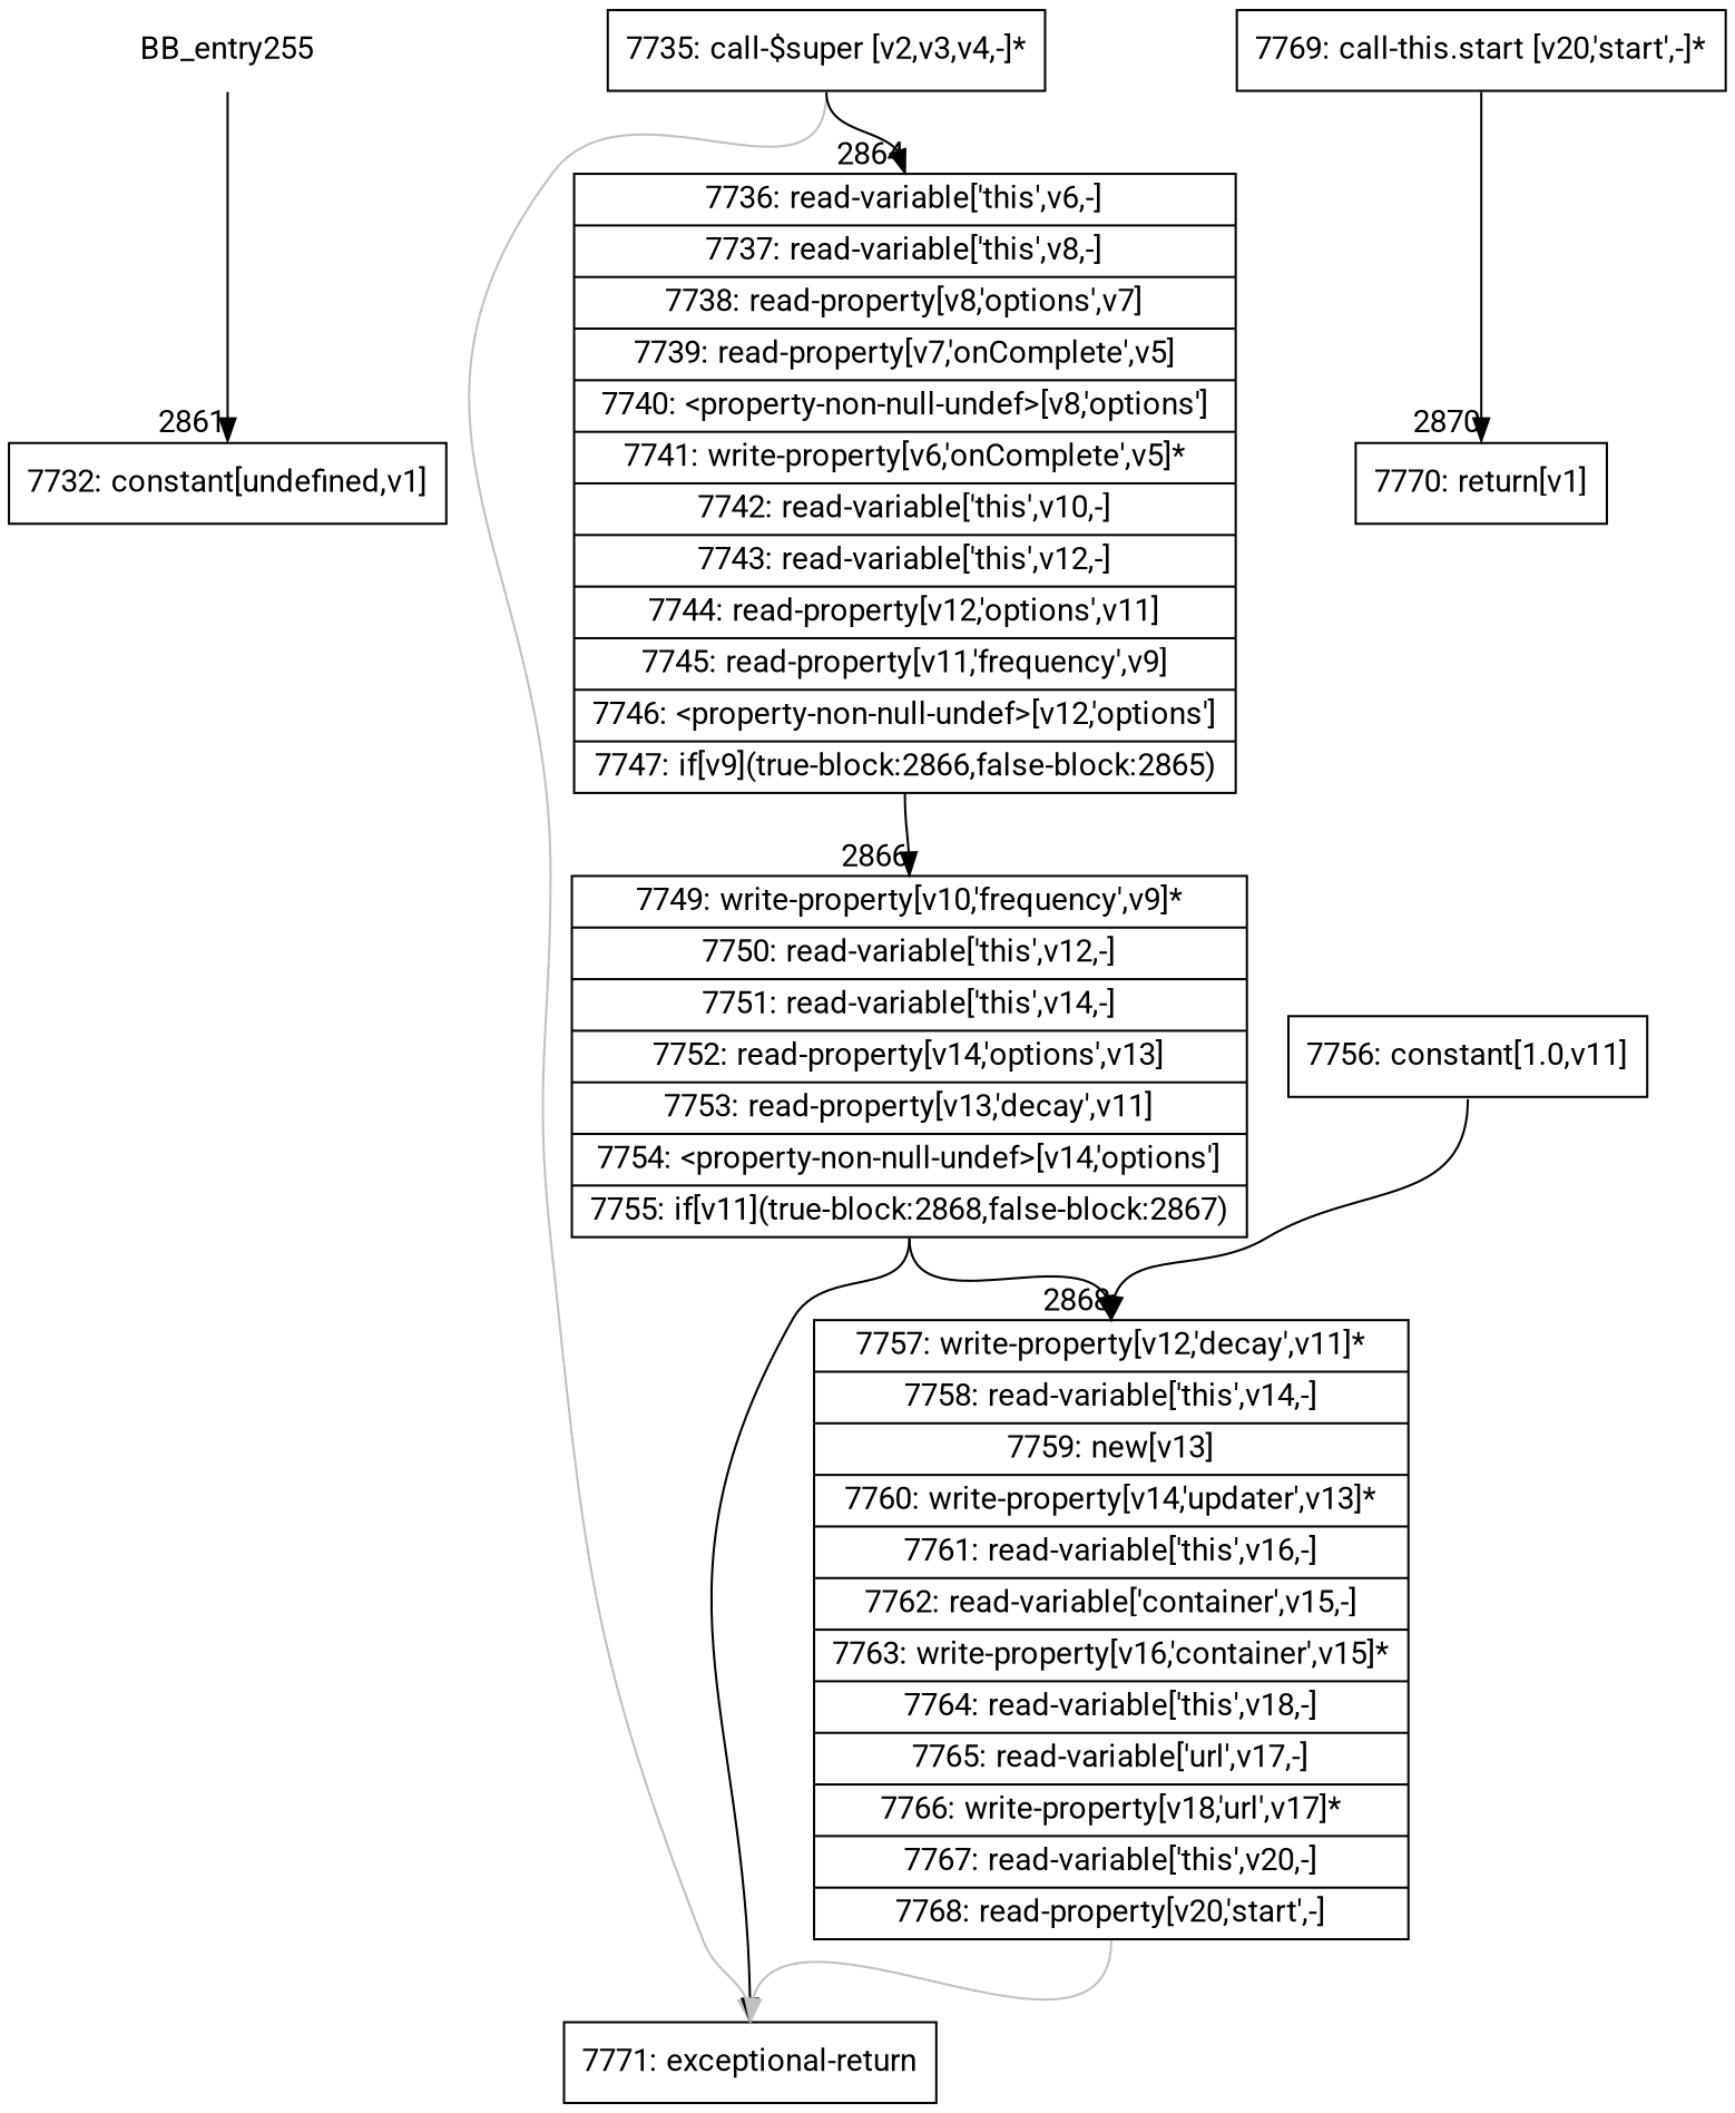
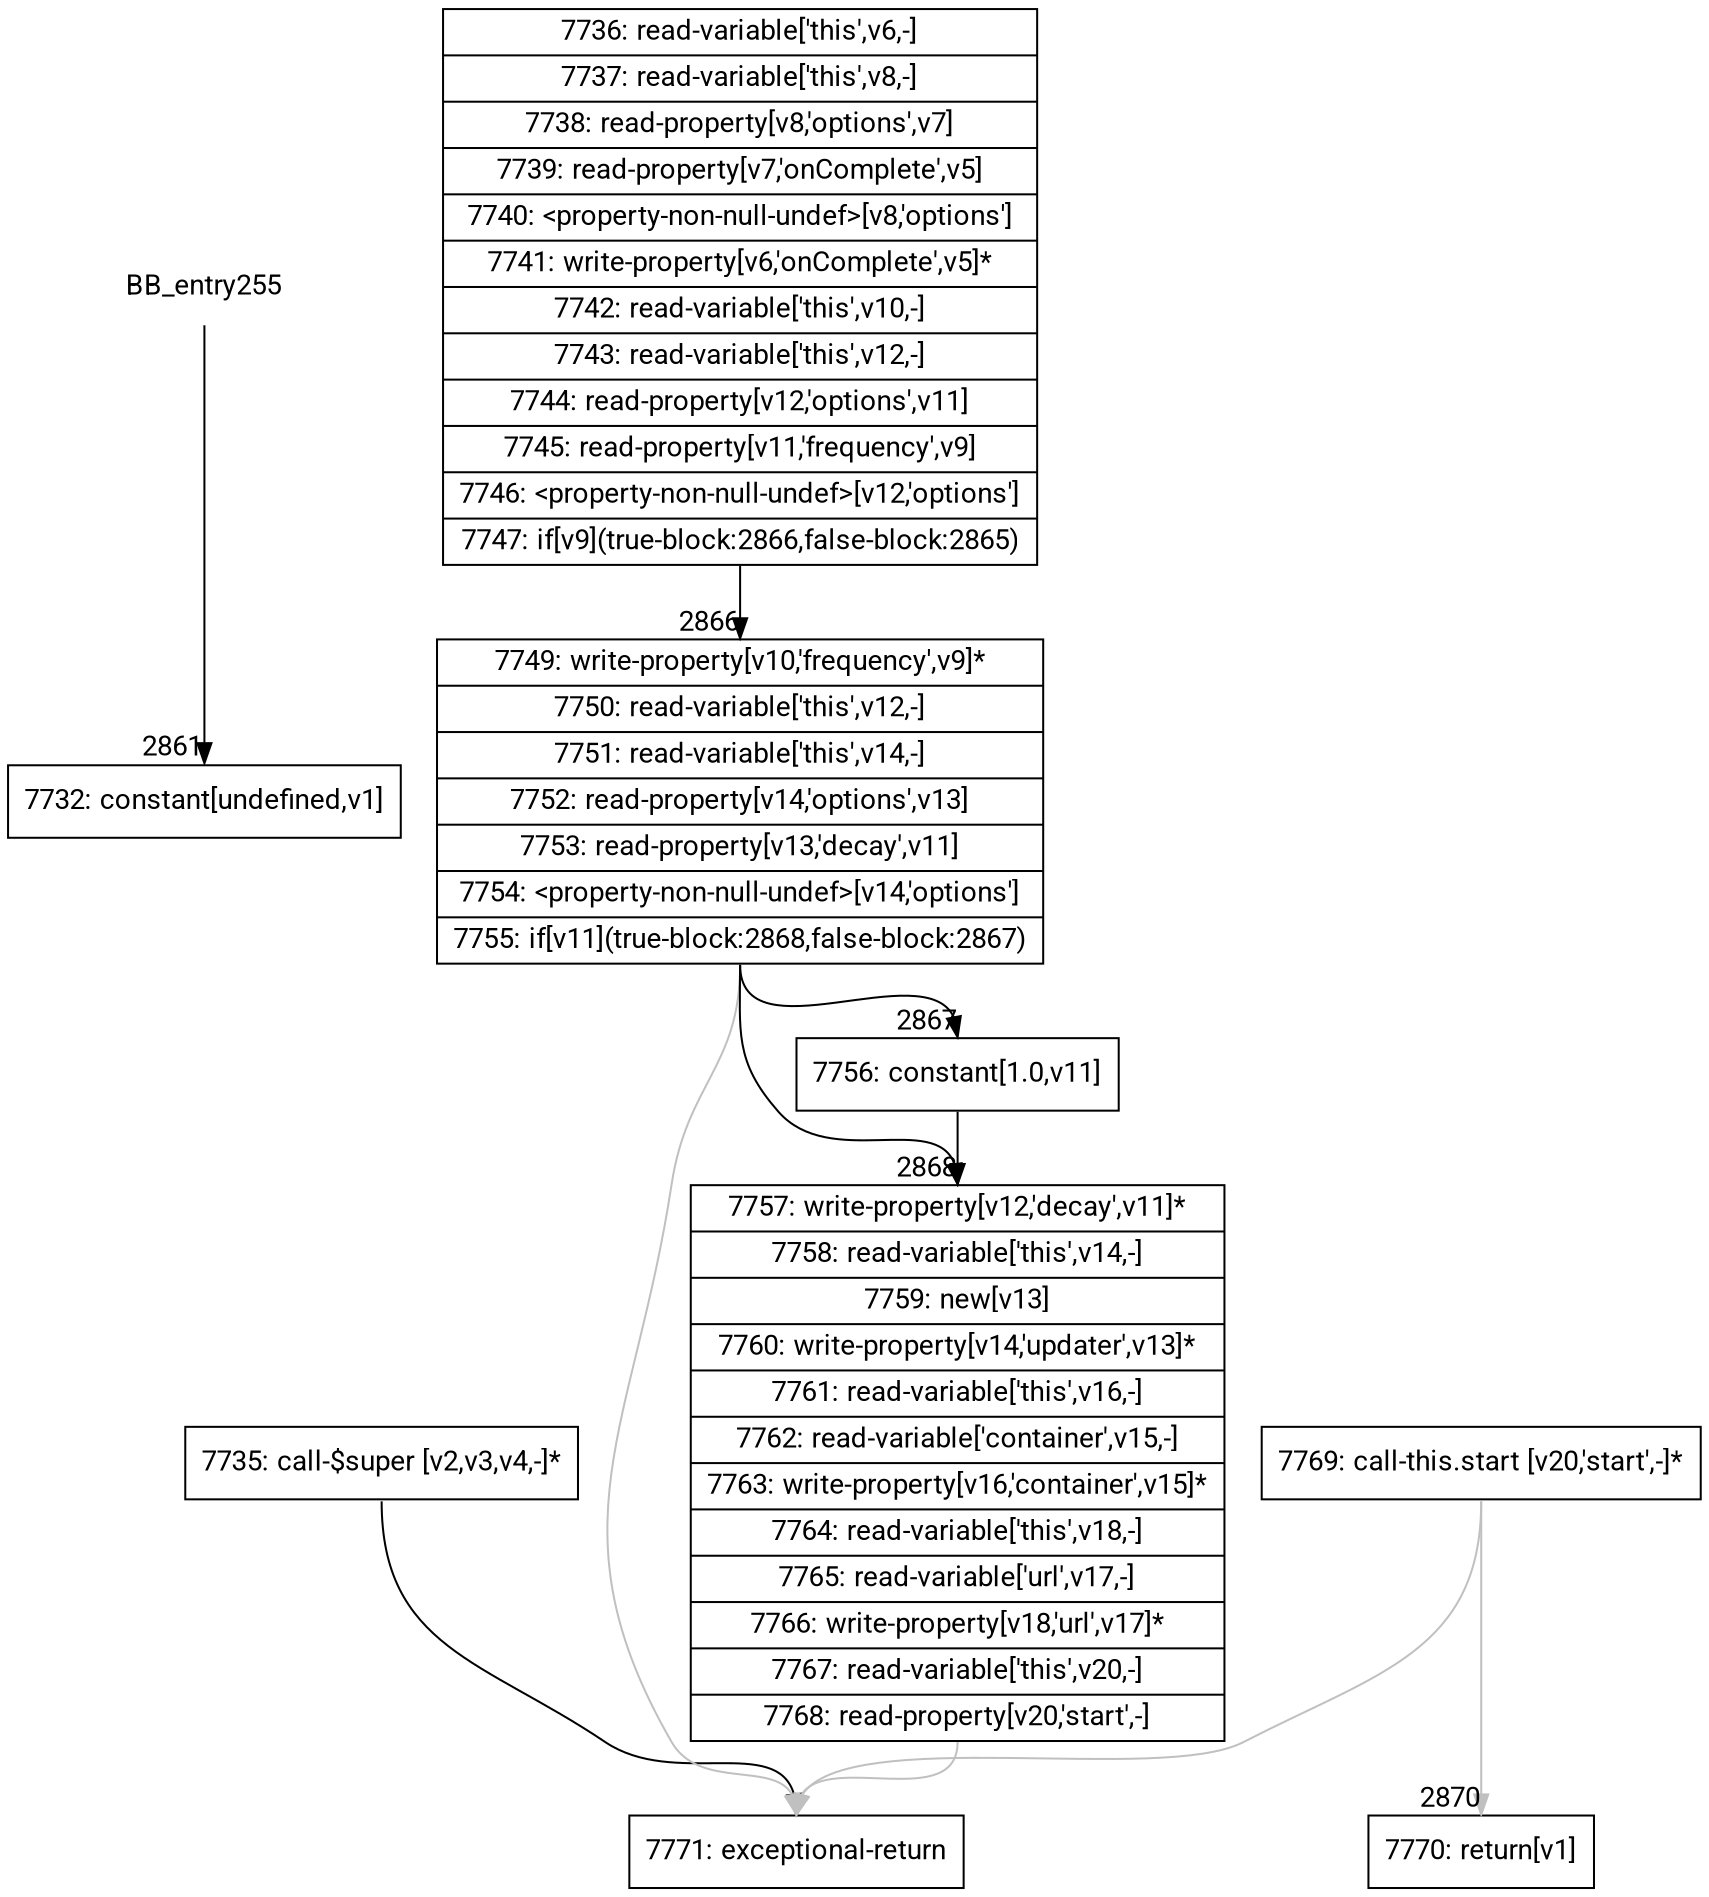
  digraph {
    fontname=Roboto
    rankdir=TD
    node [fontname=Roboto shape=record]
    edge [fontname=Roboto headport=n tailport=s]
    n1 [label=BB_entry255 shape=none]
    n2 [label="{7732: constant[undefined,v1]}"]
    n3 [label="{7735: call-$super [v2,v3,v4,-]*}"]
    n4 [label="{7771: exceptional-return}"]
    n5 [label="{7736: read-variable['this',v6,-]|7737: read-variable['this',v8,-]|7738: read-property[v8,'options',v7]|7739: read-property[v7,'onComplete',v5]|7740: \<property-non-null-undef\>[v8,'options']|7741: write-property[v6,'onComplete',v5]*|7742: read-variable['this',v10,-]|7743: read-variable['this',v12,-]|7744: read-property[v12,'options',v11]|7745: read-property[v11,'frequency',v9]|7746: \<property-non-null-undef\>[v12,'options']|7747: if[v9](true-block:2866,false-block:2865)}"]
    n6 [label="{7749: write-property[v10,'frequency',v9]*|7750: read-variable['this',v12,-]|7751: read-variable['this',v14,-]|7752: read-property[v14,'options',v13]|7753: read-property[v13,'decay',v11]|7754: \<property-non-null-undef\>[v14,'options']|7755: if[v11](true-block:2868,false-block:2867)}"]
    n7 [label="{7757: write-property[v12,'decay',v11]*|7758: read-variable['this',v14,-]|7759: new[v13]|7760: write-property[v14,'updater',v13]*|7761: read-variable['this',v16,-]|7762: read-variable['container',v15,-]|7763: write-property[v16,'container',v15]*|7764: read-variable['this',v18,-]|7765: read-variable['url',v17,-]|7766: write-property[v18,'url',v17]*|7767: read-variable['this',v20,-]|7768: read-property[v20,'start',-]}"]
    n8 [label="{7756: constant[1.0,v11]}"]
    n9 [label="{7769: call-this.start [v20,'start',-]*}"]
    n10 [label="{7770: return[v1]}"]
    n1 -> n2 [headlabel="    2861"]
-   n3 -> n4 [color=gray]
-   n3 -> n5 [headlabel="      2864"]
+   n3 -> n4 [color=black]
    n5 -> n6 [headlabel="      2866"]
-   n6 -> n4 [color=black]
+   n6 -> n4 [color=gray]
    n6 -> n7 [headlabel="      2868"]
+   n6 -> n8 [headlabel="      2867"]
    n7 -> n4 [color=gray]
    n8 -> n7
-   n9 -> n10 [headlabel="      2870"]
+   n9 -> n4 [color=gray]
+   n9 -> n10 [headlabel="      2870" color=gray]
  }
